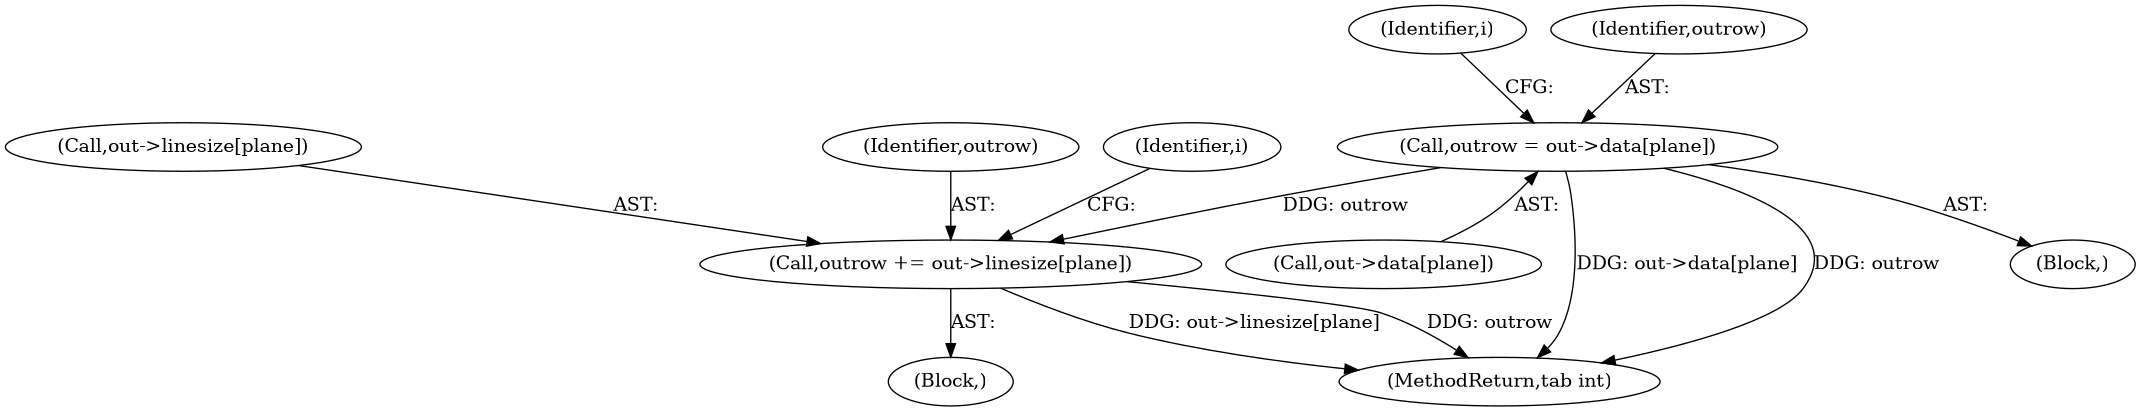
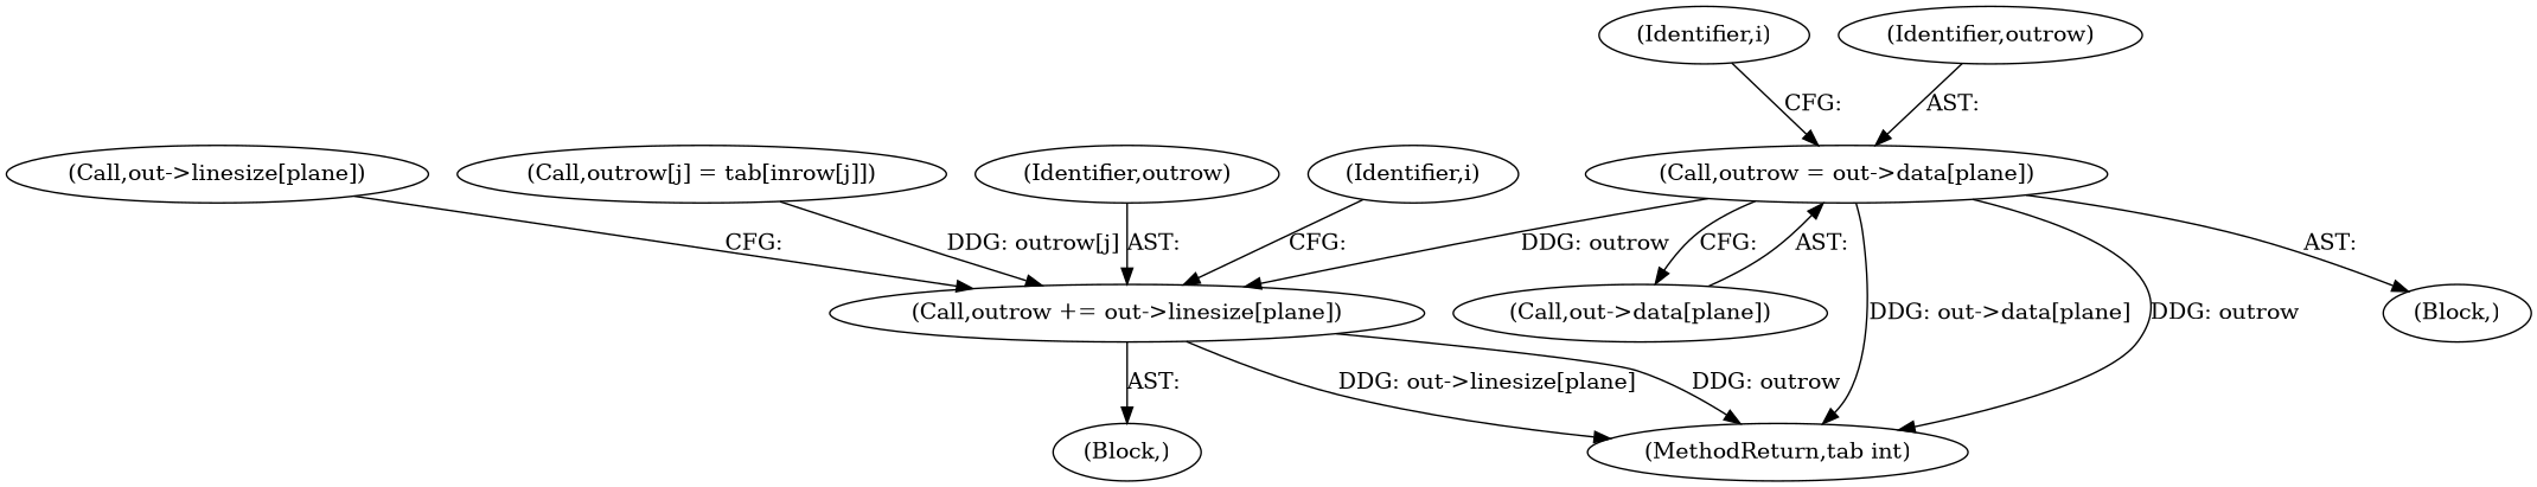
  digraph {
    n1 [label="(Call,outrow = out->data[plane])"]
    n2 [label="(Call,outrow += out->linesize[plane])"]
    n3 [label="(MethodReturn,tab int)"]
    n4 [label="(Block,)"]
    n5 [label="(Call,out->data[plane])"]
    n6 [label="(Block,)"]
    n7 [label="(Call,out->linesize[plane])"]
    n8 [label="(Identifier,i)"]
+   n9 [label="(Call,outrow[j] = tab[inrow[j]])"]
    n10 [label="(Identifier,outrow)"]
    n11 [label="(Identifier,outrow)"]
    n12 [label="(Identifier,i)"]
    n1 -> n2 [label="DDG: outrow"]
    n1 -> n3 [label="DDG: out->data[plane]"]
    n1 -> n3 [label="DDG: outrow"]
    n1 -> n4 [label="AST: "]
+   n1 -> n5 [label="CFG: "]
    n2 -> n3 [label="DDG: out->linesize[plane]"]
    n2 -> n3 [label="DDG: outrow"]
    n2 -> n6 [label="AST: "]
    n5 -> n1 [label="AST: "]
-   n7 -> n2 [label="AST: "]
+   n7 -> n2 [label="CFG: "]
    n8 -> n1 [label="CFG: "]
+   n9 -> n2 [label="DDG: outrow[j]"]
    n10 -> n1 [label="AST: "]
    n11 -> n2 [label="AST: "]
    n12 -> n2 [label="CFG: "]
  }
